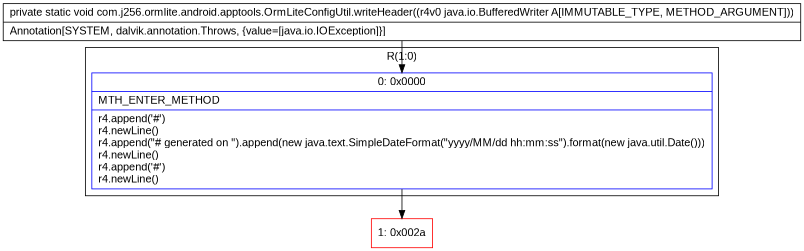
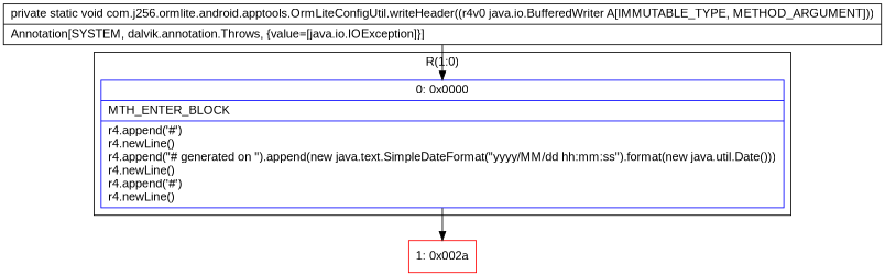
  digraph {
    fontname="Liberation Sans"
    node [shape=record fontname="Liberation Sans"]
    edge [fontname="Liberation Sans"]
-   n1 [color=blue label="{0\:\ 0x0000|MTH_ENTER_METHOD\l|r4.append('#')\lr4.newLine()\lr4.append(\"# generated on \").append(new java.text.SimpleDateFormat(\"yyyy\/MM\/dd hh:mm:ss\").format(new java.util.Date()))\lr4.newLine()\lr4.append('#')\lr4.newLine()\l}"]
+   n1 [color=blue label="{0\:\ 0x0000|MTH_ENTER_BLOCK\l|r4.append('#')\lr4.newLine()\lr4.append(\"# generated on \").append(new java.text.SimpleDateFormat(\"yyyy\/MM\/dd hh:mm:ss\").format(new java.util.Date()))\lr4.newLine()\lr4.append('#')\lr4.newLine()\l}"]
    n2 [color=red label="{1\:\ 0x002a}"]
    n3 [label="{private static void com.j256.ormlite.android.apptools.OrmLiteConfigUtil.writeHeader((r4v0 java.io.BufferedWriter A[IMMUTABLE_TYPE, METHOD_ARGUMENT]))  | Annotation[SYSTEM, dalvik.annotation.Throws, \{value=[java.io.IOException]\}]\l}"]
    subgraph cluster_1 {
      label="R(1:0)"
      n1
    }
    n1 -> n2
    n3 -> n1
  }
